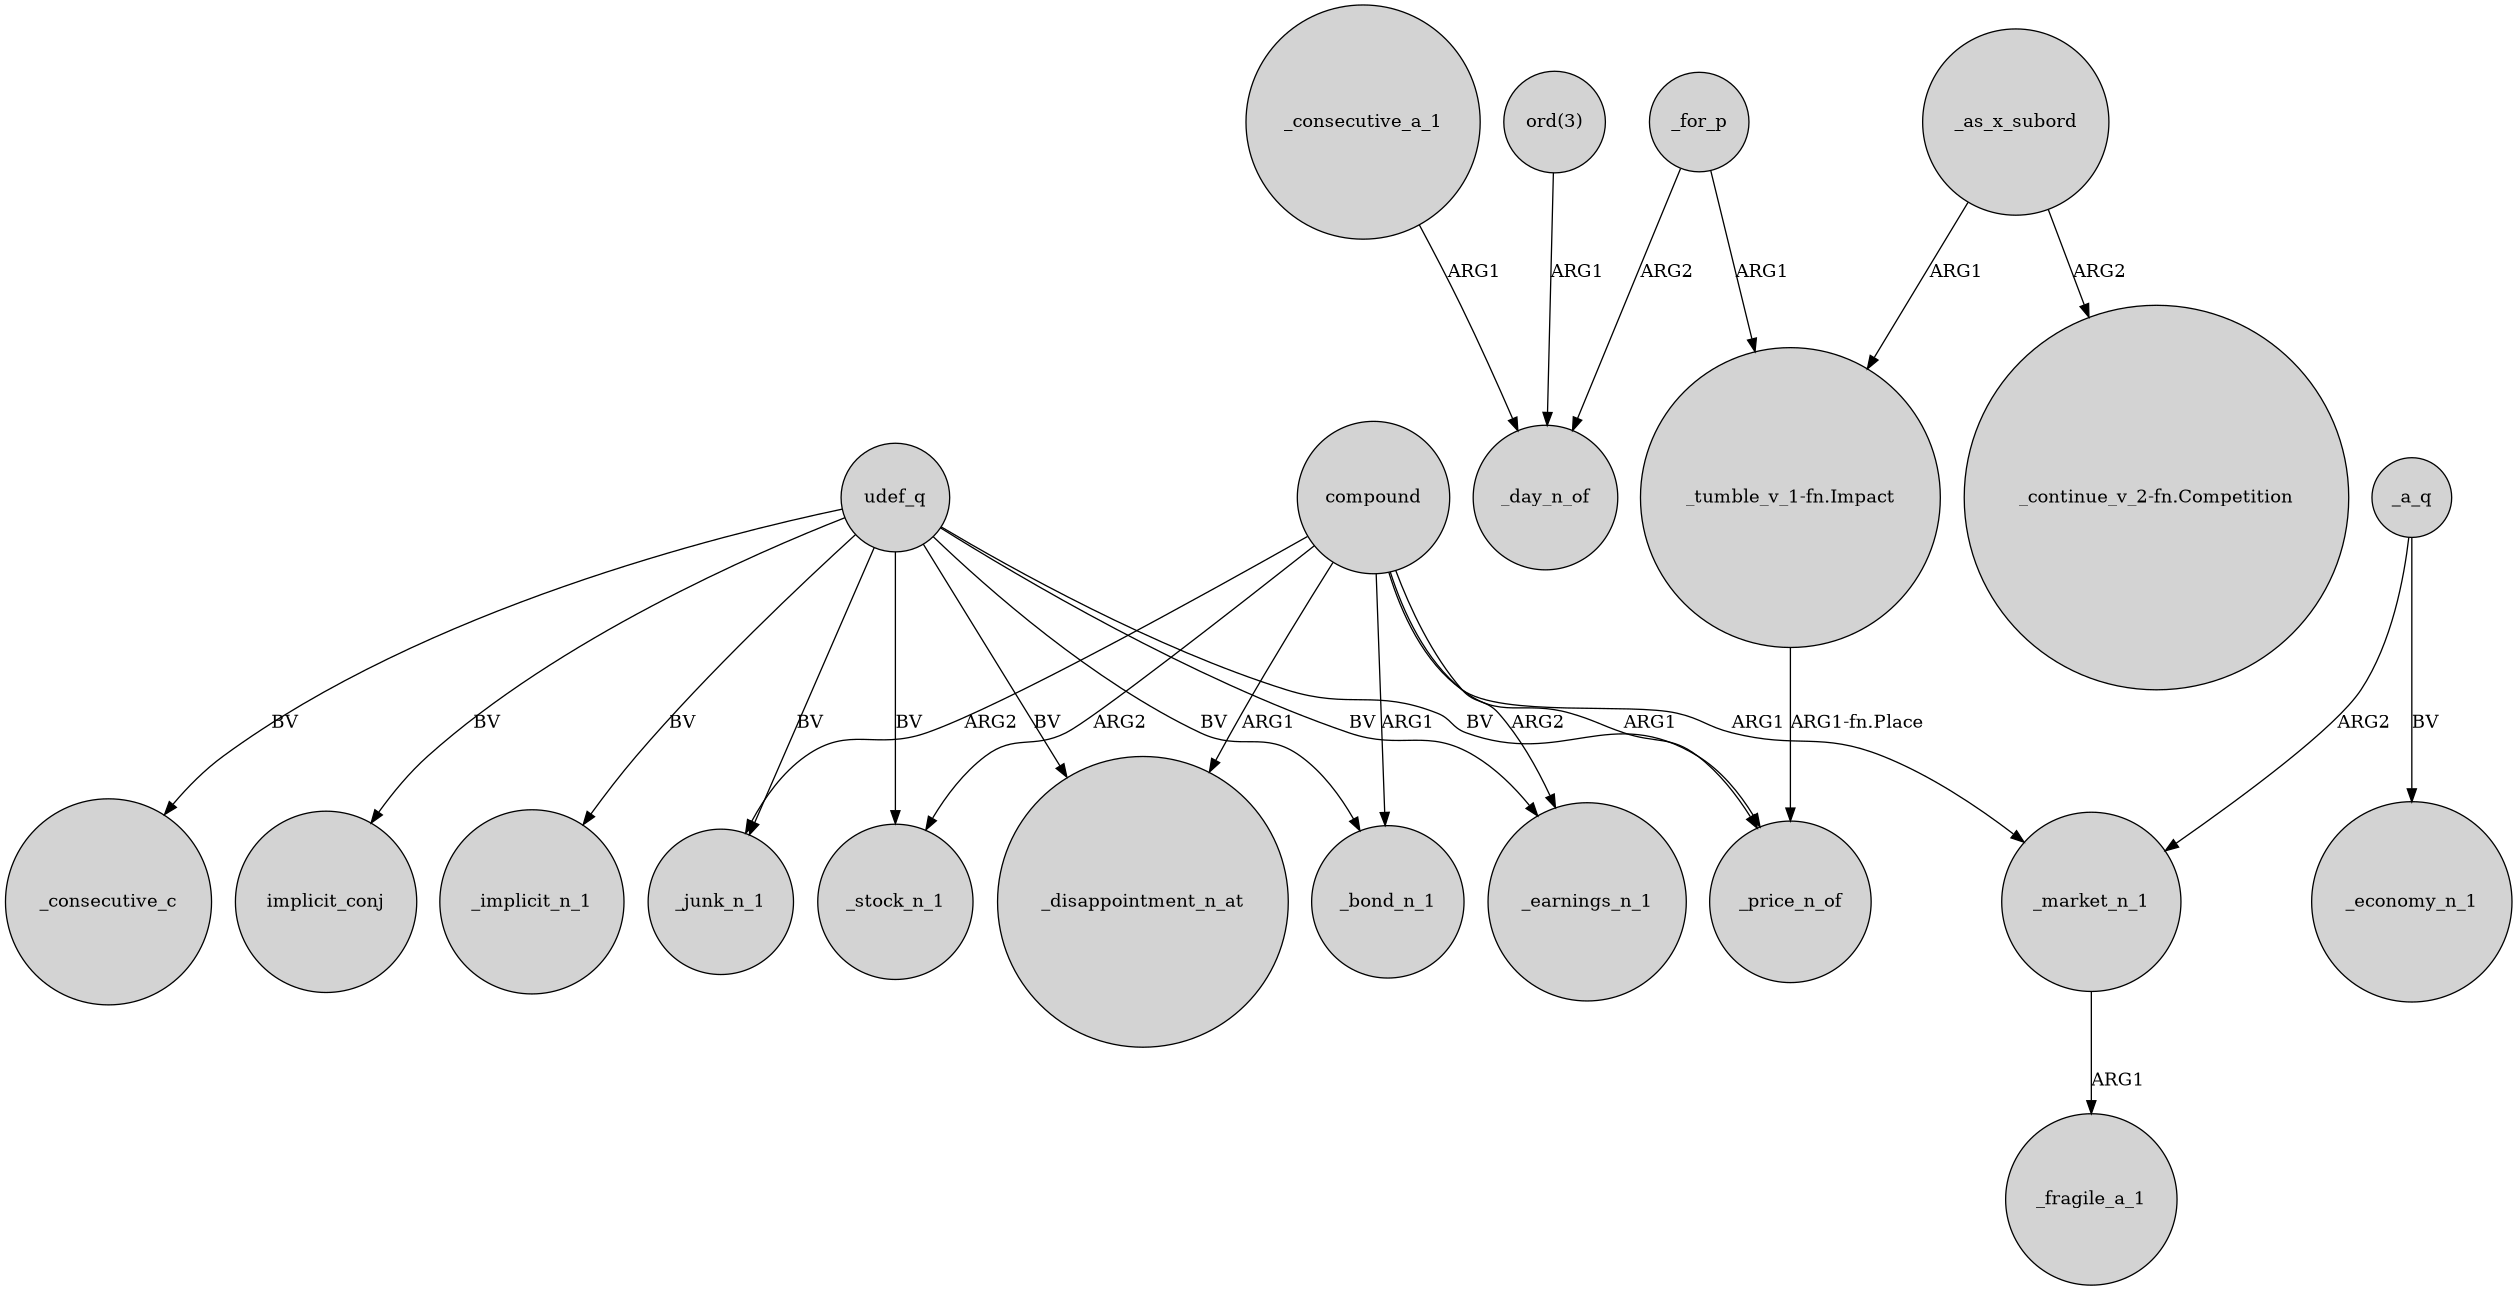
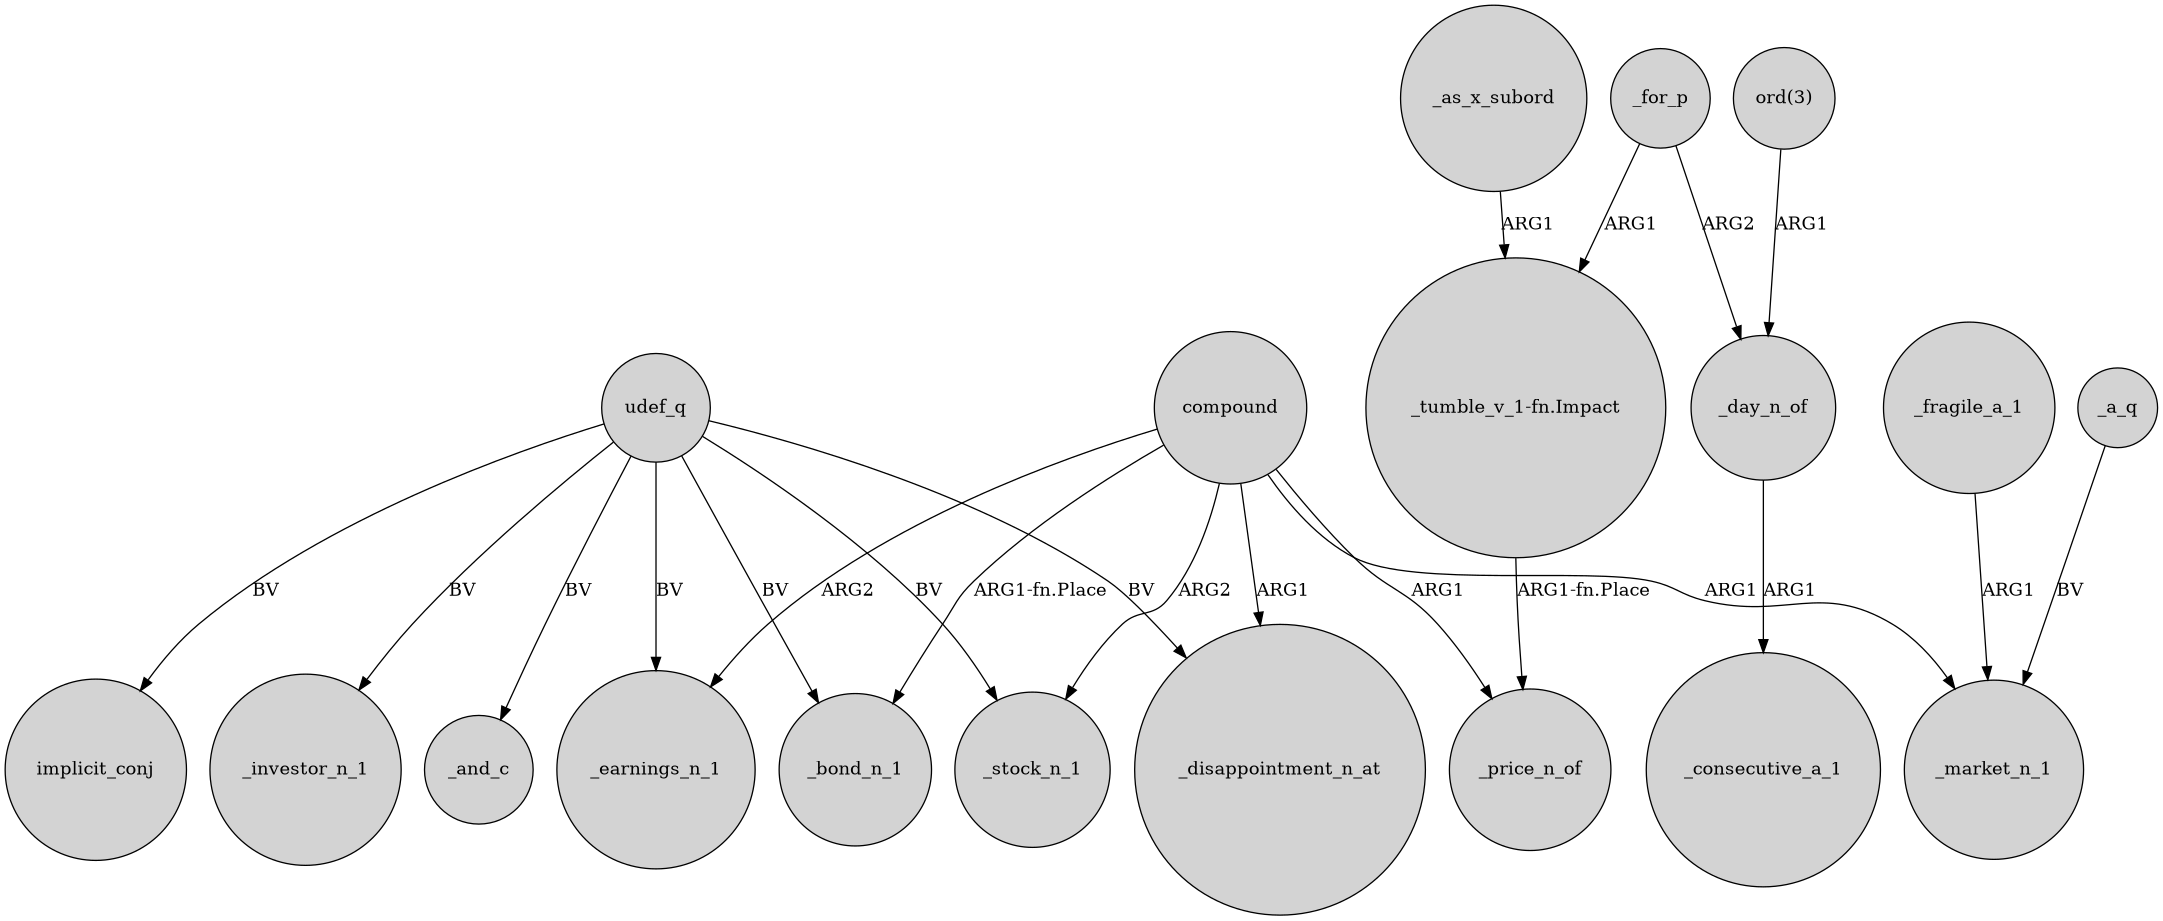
  digraph {
    node [shape=circle style=filled]
    udef_q
    _bond_n_1
    _price_n_of
-   _junk_n_1
    _disappointment_n_at
-   _and_c [label=_consecutive_c]
+   _and_c
    implicit_conj
    _earnings_n_1
    _stock_n_1
-   _investor_n_1 [label=_implicit_n_1]
+   _investor_n_1
    _for_p
    _day_n_of
    "_tumble_v_1-fn.Impact"
    _a_q
-   _economy_n_1
    _market_n_1
    _fragile_a_1
    compound
    "ord(3)"
    _consecutive_a_1
    _as_x_subord
-   "_continue_v_2-fn.Competition"
    udef_q -> _bond_n_1 [label=BV]
-   udef_q -> _price_n_of [label=BV]
-   udef_q -> _junk_n_1 [label=BV]
    udef_q -> _disappointment_n_at [label=BV]
    udef_q -> _and_c [label=BV]
    udef_q -> implicit_conj [label=BV]
    udef_q -> _earnings_n_1 [label=BV]
    udef_q -> _stock_n_1 [label=BV]
    udef_q -> _investor_n_1 [label=BV]
    _for_p -> _day_n_of [label=ARG2]
    _for_p -> "_tumble_v_1-fn.Impact" [label=ARG1]
    "_tumble_v_1-fn.Impact" -> _price_n_of [label="ARG1-fn.Place"]
-   _a_q -> _economy_n_1 [label=BV]
-   _a_q -> _market_n_1 [label=ARG2]
-   _market_n_1 -> _fragile_a_1 [label=ARG1]
-   compound -> _bond_n_1 [label=ARG1]
+   _a_q -> _market_n_1 [label=BV]
+   _fragile_a_1 -> _market_n_1 [label=ARG1]
+   compound -> _bond_n_1 [label="ARG1-fn.Place"]
    compound -> _price_n_of [label=ARG1]
-   compound -> _junk_n_1 [label=ARG2]
    compound -> _disappointment_n_at [label=ARG1]
    compound -> _earnings_n_1 [label=ARG2]
    compound -> _stock_n_1 [label=ARG2]
    compound -> _market_n_1 [label=ARG1]
    "ord(3)" -> _day_n_of [label=ARG1]
-   _consecutive_a_1 -> _day_n_of [label=ARG1]
+   _day_n_of -> _consecutive_a_1 [label=ARG1]
    _as_x_subord -> "_tumble_v_1-fn.Impact" [label=ARG1]
-   _as_x_subord -> "_continue_v_2-fn.Competition" [label=ARG2]
  }
